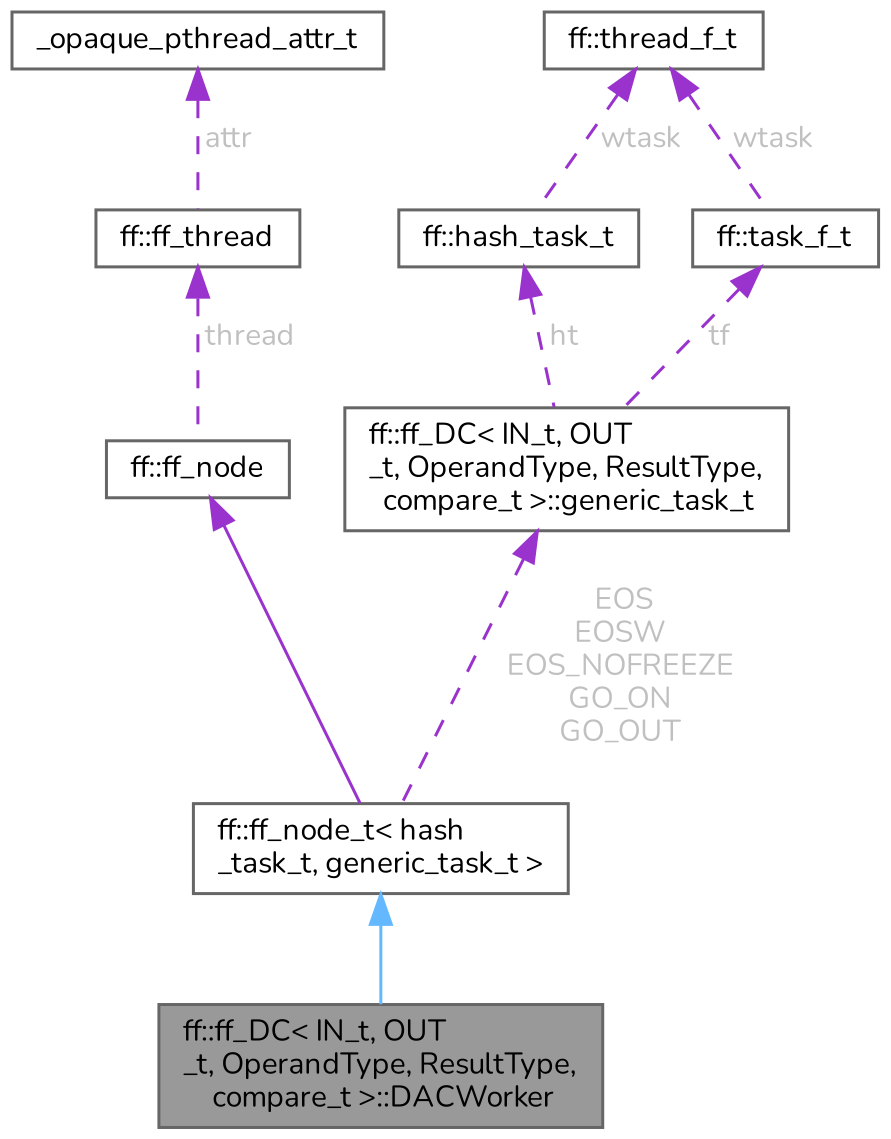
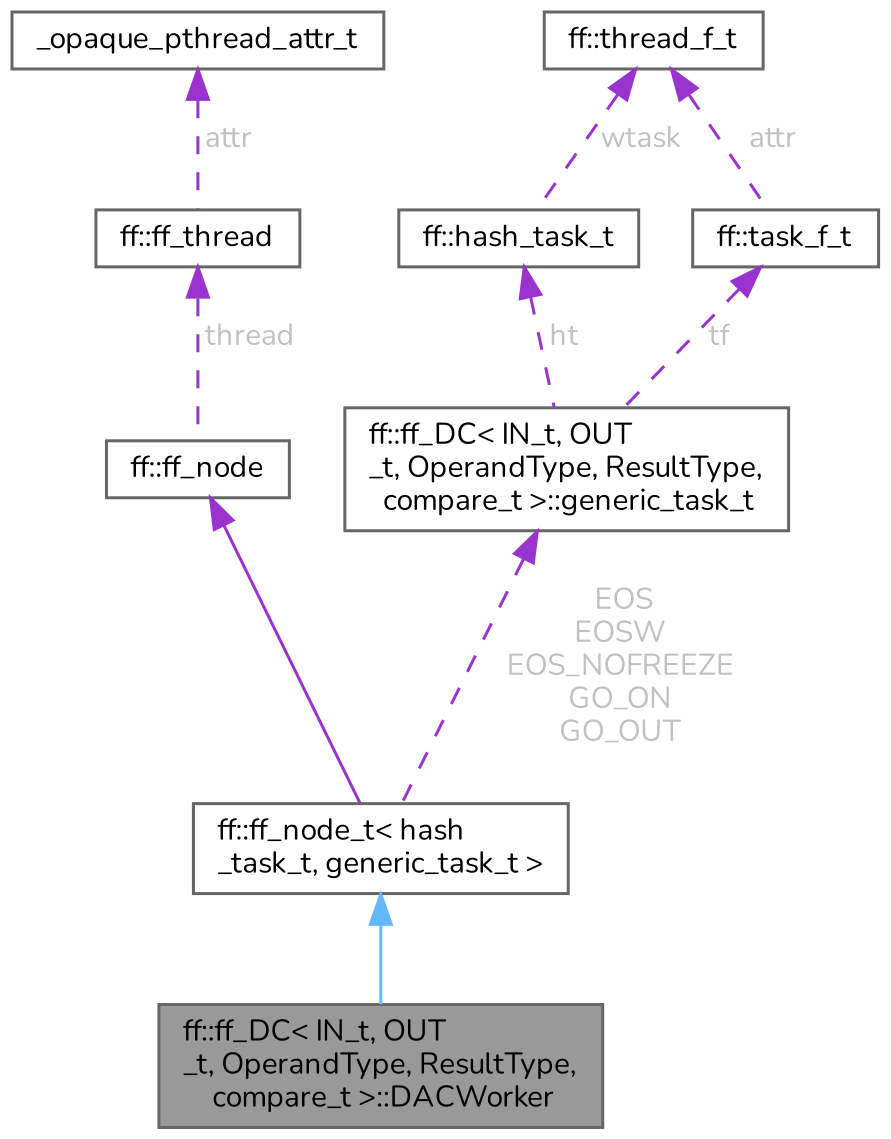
  digraph {
    fontname=Nunito
    rankdir=TB
    node [color=gray40 fillcolor=white fontname=Nunito fontsize=10 shape=box style=filled]
    edge [color=darkorchid3 dir=back fontname=Nunito fontsize=10 labelfontname=Helvetica labelfontsize=10 style=dashed fontcolor=grey]
    n1 [fillcolor=grey60 fontcolor=black height=0.2 label="ff::ff_DC\< IN_t, OUT\l_t, OperandType, ResultType,\l compare_t \>::DACWorker" width=0.4]
    n2 [height=0.2 label="ff::ff_node_t\< hash\l_task_t, generic_task_t \>" width=0.4]
    n3 [height=0.2 label="ff::ff_node" width=0.4]
    n4 [height=0.2 label="ff::ff_thread" width=0.4]
    n5 [height=0.2 label=_opaque_pthread_attr_t width=0.4]
    n6 [height=0.2 label="ff::ff_DC\< IN_t, OUT\l_t, OperandType, ResultType,\l compare_t \>::generic_task_t" width=0.4]
    n7 [height=0.2 label="ff::hash_task_t" width=0.4]
    n8 [height=0.2 label="ff::thread_f_t" width=0.4]
    n9 [height=0.2 label="ff::task_f_t" width=0.4]
    n2 -> n1 [color=steelblue1 style=solid fontcolor=""]
    n3 -> n2 [style=solid fontcolor=""]
    n4 -> n3 [label=" thread"]
    n5 -> n4 [label=" attr"]
    n6 -> n2 [label=" EOS\nEOSW\nEOS_NOFREEZE\nGO_ON\nGO_OUT"]
    n7 -> n6 [label=" ht"]
    n8 -> n7 [label=" wtask"]
-   n8 -> n9 [label=" wtask"]
+   n8 -> n9 [label=" attr"]
    n9 -> n6 [label=" tf"]
  }
